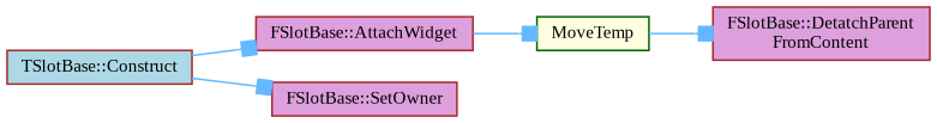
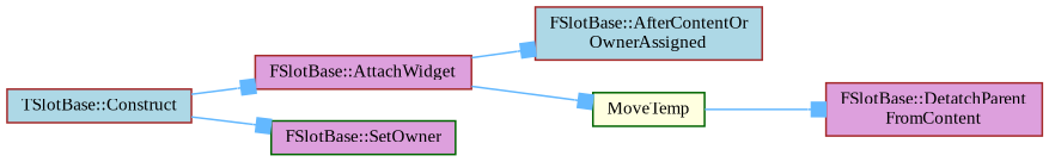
  digraph {
    fontname="Liberation Serif"
    rankdir=LR
    node [color=brown fillcolor=plum fontname="Liberation Serif" fontsize=10 shape=box style=filled]
    edge [arrowhead=box color=steelblue1 fontname="Liberation Serif" fontsize=10 labelfontname=Helvetica labelfontsize=10 style=solid]
    n1 [fillcolor=lightblue fontcolor=black height=0.2 label="TSlotBase::Construct" width=0.4]
    n2 [height=0.2 label="FSlotBase::AttachWidget" width=0.4]
-   n3 [height=0.2 label="FSlotBase::SetOwner" width=0.4]
+   n3 [color=darkgreen height=0.2 label="FSlotBase::SetOwner" width=0.4]
+   n4 [fillcolor=lightblue height=0.2 label="FSlotBase::AfterContentOr\lOwnerAssigned" width=0.4]
    n5 [color=darkgreen fillcolor=lightyellow height=0.2 label=MoveTemp width=0.4]
    n6 [height=0.2 label="FSlotBase::DetatchParent\lFromContent" width=0.4]
    n1 -> n2
    n1 -> n3
+   n2 -> n4
    n2 -> n5
    n5 -> n6
  }
